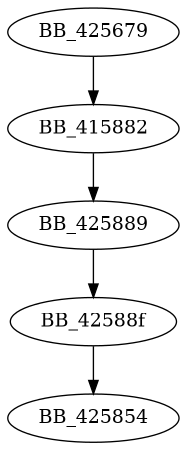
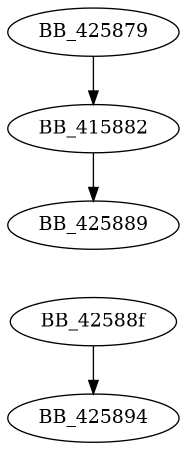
  digraph {
    n1 [label=BB_415882]
-   BB_425879 [label=BB_425679]
+   BB_425879
    BB_425889
    BB_42588f
-   BB_425894 [label=BB_425854]
+   BB_425894
    n1 -> BB_425889
    BB_425879 -> n1
-   BB_425889 -> BB_42588f
    BB_42588f -> BB_425894
  }
